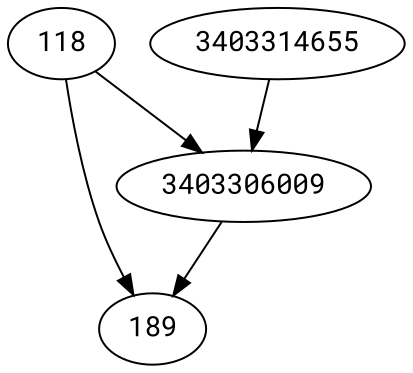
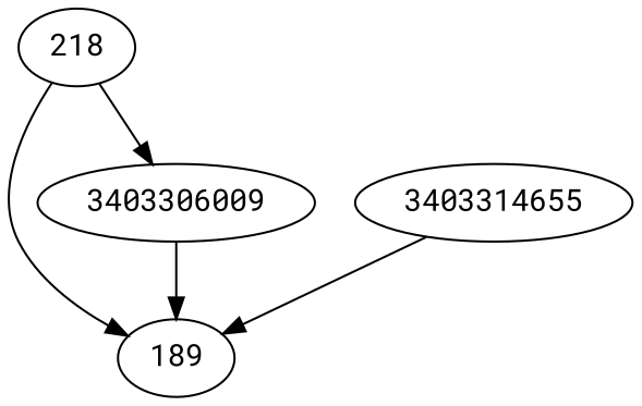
  strict digraph {
    fontname="Roboto Mono"
    node [fontname="Roboto Mono"]
    edge [fontname="Roboto Mono"]
    n1 [label=189]
    3403306009
-   118
+   118 [label=218]
    3403314655
    3403306009 -> n1
    118 -> n1
    118 -> 3403306009
-   3403314655 -> 3403306009
+   3403314655 -> n1
  }
